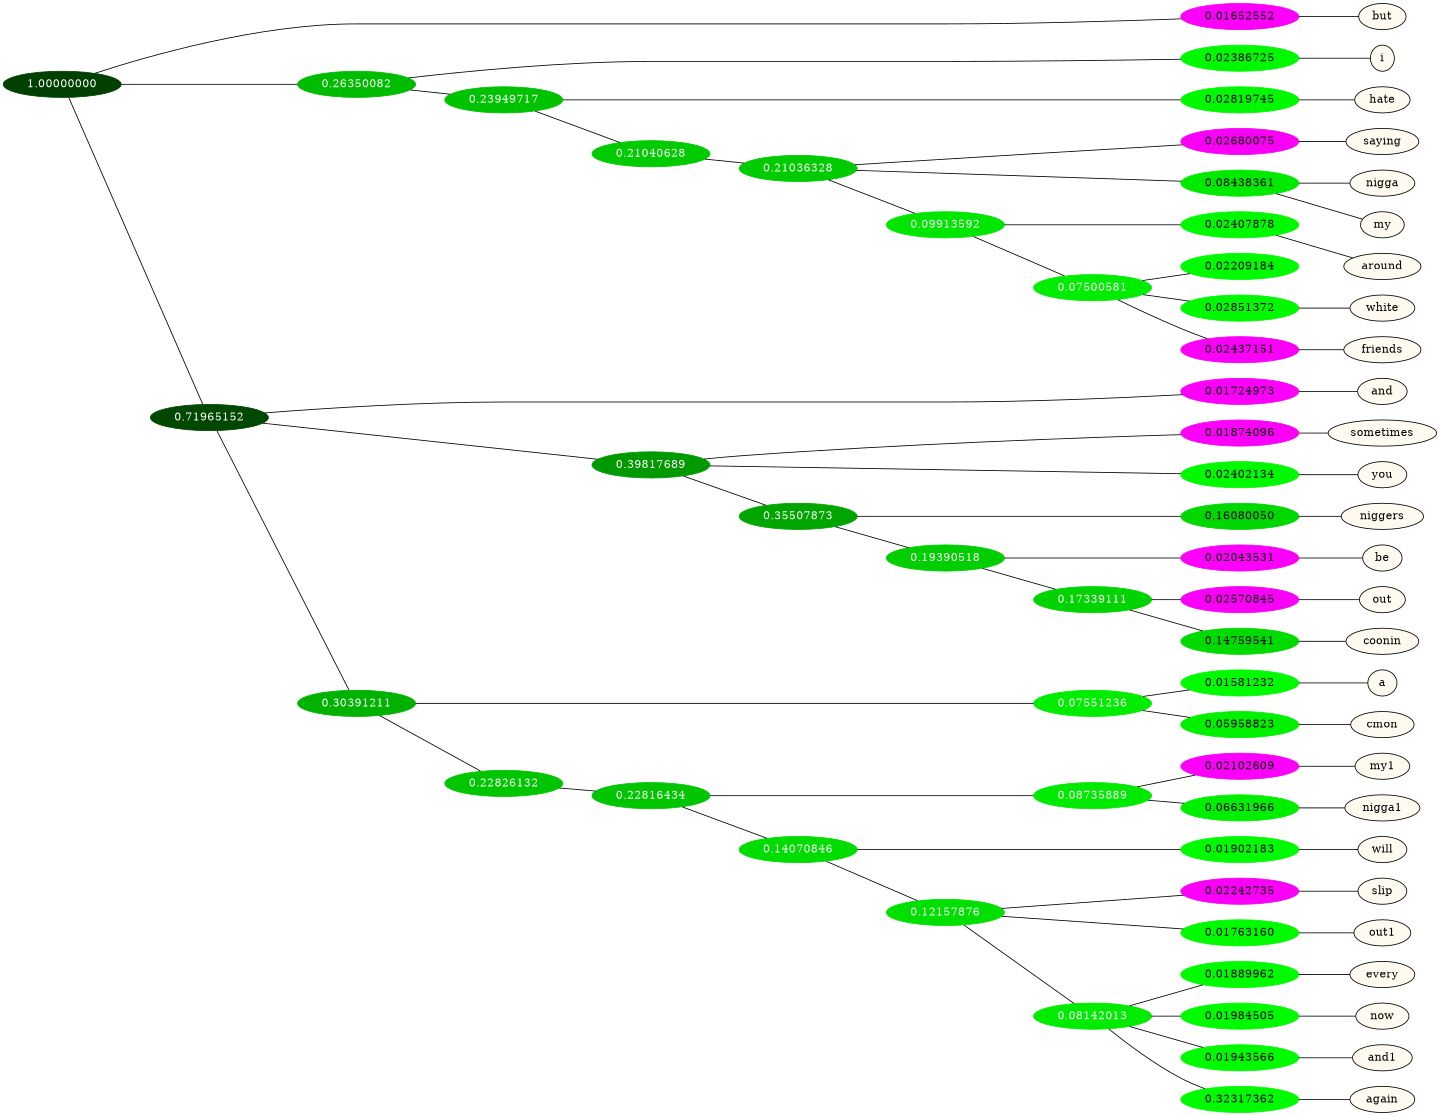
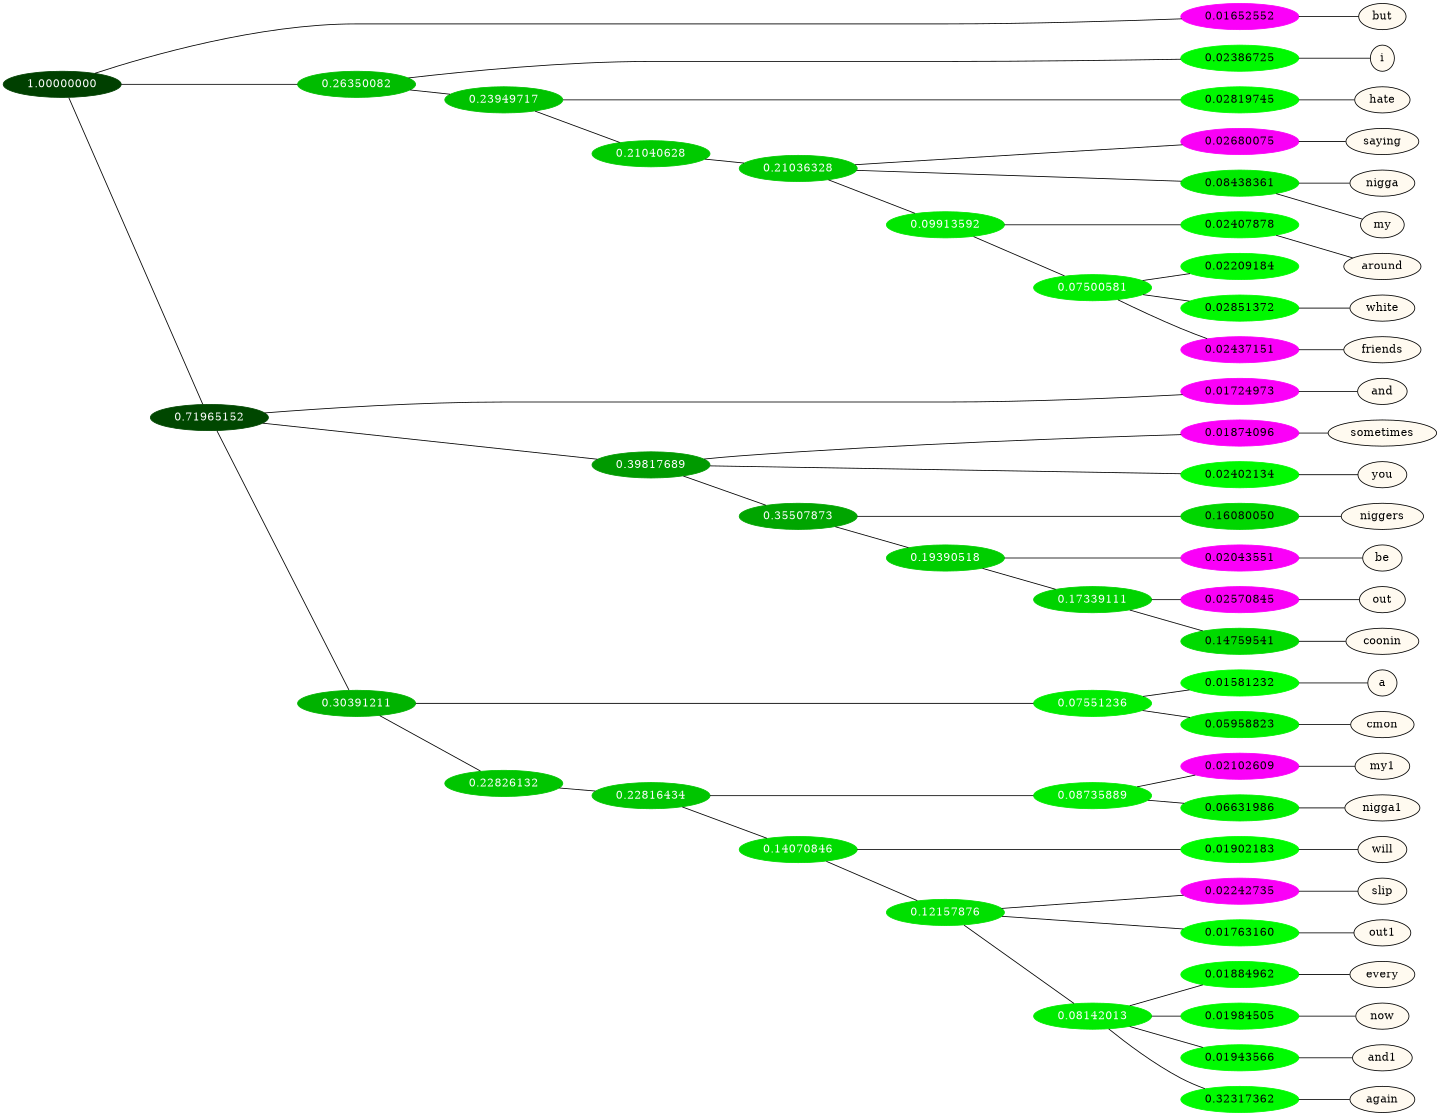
  graph {
    rankdir=LR
    node [color=black format=png nodesep=0.001 ordering=out overlap_scaling=0.01 ranksep=0.001 style=filled]
    n1 [fillcolor=floralwhite height=0.15 label=i style="filled,solid" width=0.15]
    n2 [fillcolor=floralwhite height=0.15 label=hate style="filled,solid" width=0.15]
    n3 [fillcolor=floralwhite height=0.15 label=saying style="filled,solid" width=0.15]
    n4 [fillcolor=floralwhite height=0.15 label=nigga style="filled,solid" width=0.15]
    n5 [fillcolor=floralwhite height=0.15 label=around style="filled,solid" width=0.15]
    n6 [fillcolor=floralwhite height=0.15 label=my style="filled,solid" width=0.15]
    n7 [fillcolor=floralwhite height=0.15 label=white style="filled,solid" width=0.15]
    n8 [fillcolor=floralwhite height=0.15 label=friends style="filled,solid" width=0.15]
    n9 [fillcolor=floralwhite height=0.15 label=but style="filled,solid" width=0.15]
    n10 [fillcolor=floralwhite height=0.15 label=sometimes style="filled,solid" width=0.15]
    n11 [fillcolor=floralwhite height=0.15 label=you style="filled,solid" width=0.15]
    n12 [fillcolor=floralwhite height=0.15 label=niggers style="filled,solid" width=0.15]
    n13 [fillcolor=floralwhite height=0.15 label=be style="filled,solid" width=0.15]
    n14 [fillcolor=floralwhite height=0.15 label=out style="filled,solid" width=0.15]
    n15 [fillcolor=floralwhite height=0.15 label=coonin style="filled,solid" width=0.15]
    n16 [fillcolor=floralwhite height=0.15 label=and style="filled,solid" width=0.15]
    n17 [fillcolor=floralwhite height=0.15 label=a style="filled,solid" width=0.15]
    n18 [fillcolor=floralwhite height=0.15 label=cmon style="filled,solid" width=0.15]
    n19 [fillcolor=floralwhite height=0.15 label=my1 style="filled,solid" width=0.15]
    n20 [fillcolor=floralwhite height=0.15 label=nigga1 style="filled,solid" width=0.15]
    n21 [fillcolor=floralwhite height=0.15 label=will style="filled,solid" width=0.15]
    n22 [fillcolor=floralwhite height=0.15 label=slip style="filled,solid" width=0.15]
    n23 [fillcolor=floralwhite height=0.15 label=out1 style="filled,solid" width=0.15]
    n24 [fillcolor=floralwhite height=0.15 label=every style="filled,solid" width=0.15]
    n25 [fillcolor=floralwhite height=0.15 label=now style="filled,solid" width=0.15]
    n26 [fillcolor=floralwhite height=0.15 label=and1 style="filled,solid" width=0.15]
    n27 [fillcolor=floralwhite height=0.15 label=again style="filled,solid" width=0.15]
    n28 [color="0.334 1.000 0.976" fontcolor=black height=0.15 label=0.02386725 width=0.15]
    n29 [color="0.334 1.000 0.971" fontcolor=black height=0.15 label=0.02819745 width=0.15]
    n30 [color="0.835 1.000 0.973" fontcolor=black height=0.15 label=0.02680075 width=0.15]
    n31 [color="0.334 1.000 0.916" fontcolor=black height=0.15 label=0.08438361 width=0.15]
    n32 [color="0.334 1.000 0.976" fontcolor=black height=0.15 label=0.02407878 width=0.15]
    n33 [color="0.334 1.000 0.978" fontcolor=black height=0.15 label=0.02209184 width=0.15]
    n34 [color="0.334 1.000 0.971" fontcolor=black height=0.15 label=0.02851372 width=0.15]
    n35 [color="0.835 1.000 0.976" fontcolor=black height=0.15 label=0.02437151 width=0.15]
    n36 [color="0.835 1.000 0.983" fontcolor=black height=0.15 label=0.01652552 width=0.15]
    n37 [color="0.835 1.000 0.981" fontcolor=black height=0.15 label=0.01874096 width=0.15]
    n38 [color="0.334 1.000 0.976" fontcolor=black height=0.15 label=0.02402134 width=0.15]
    n39 [color="0.334 1.000 0.839" fontcolor=black height=0.15 label=0.16080050 width=0.15]
-   n40 [color="0.835 1.000 0.980" fontcolor=black height=0.15 label=0.02043531 width=0.15]
+   n40 [color="0.835 1.000 0.980" fontcolor=black height=0.15 label=0.02043551 width=0.15]
    n41 [color="0.835 1.000 0.974" fontcolor=black height=0.15 label=0.02570845 width=0.15]
    n42 [color="0.334 1.000 0.852" fontcolor=black height=0.15 label=0.14759541 width=0.15]
    n43 [color="0.835 1.000 0.983" fontcolor=black height=0.15 label=0.01724973 width=0.15]
    n44 [color="0.334 1.000 0.984" fontcolor=black height=0.15 label=0.01581232 width=0.15]
    n45 [color="0.334 1.000 0.940" fontcolor=black height=0.15 label=0.05958823 width=0.15]
    n46 [color="0.835 1.000 0.979" fontcolor=black height=0.15 label=0.02102609 width=0.15]
-   n47 [color="0.334 1.000 0.934" fontcolor=black height=0.15 label=0.06631966 width=0.15]
+   n47 [color="0.334 1.000 0.934" fontcolor=black height=0.15 label=0.06631986 width=0.15]
    n48 [color="0.334 1.000 0.981" fontcolor=black height=0.15 label=0.01902183 width=0.15]
    n49 [color="0.835 1.000 0.978" fontcolor=black height=0.15 label=0.02242735 width=0.15]
    n50 [color="0.334 1.000 0.982" fontcolor=black height=0.15 label=0.01763160 width=0.15]
-   n51 [color="0.334 1.000 0.981" fontcolor=black height=0.15 label=0.01889962 width=0.15]
+   n51 [color="0.334 1.000 0.981" fontcolor=black height=0.15 label=0.01884962 width=0.15]
    n52 [color="0.334 1.000 0.980" fontcolor=black height=0.15 label=0.01984505 width=0.15]
    n53 [color="0.334 1.000 0.981" fontcolor=black height=0.15 label=0.01943566 width=0.15]
    n54 [color="0.334 1.000 0.977" fontcolor=black height=0.15 label=0.32317362 width=0.15]
    n55 [color="0.334 1.000 0.250" fontcolor=grey99 height=0.15 label=1.00000000 width=0.15]
    n56 [color="0.334 1.000 0.736" fontcolor=grey99 height=0.15 label=0.26350082 width=0.15]
    n57 [color="0.334 1.000 0.280" fontcolor=grey99 height=0.15 label=0.71965152 width=0.15]
    n58 [color="0.334 1.000 0.761" fontcolor=grey99 height=0.15 label=0.23949717 width=0.15]
    n59 [color="0.334 1.000 0.602" fontcolor=grey99 height=0.15 label=0.39817689 width=0.15]
    n60 [color="0.334 1.000 0.696" fontcolor=grey99 height=0.15 label=0.30391211 width=0.15]
    n61 [color="0.334 1.000 0.790" fontcolor=grey99 height=0.15 label=0.21040628 width=0.15]
    n62 [color="0.334 1.000 0.645" fontcolor=grey99 height=0.15 label=0.35507873 width=0.15]
    n63 [color="0.334 1.000 0.924" fontcolor=grey99 height=0.15 label=0.07551236 width=0.15]
    n64 [color="0.334 1.000 0.772" fontcolor=grey99 height=0.15 label=0.22826132 width=0.15]
    n65 [color="0.334 1.000 0.790" fontcolor=grey99 height=0.15 label=0.21036328 width=0.15]
    n66 [color="0.334 1.000 0.806" fontcolor=grey99 height=0.15 label=0.19390518 width=0.15]
    n67 [color="0.334 1.000 0.772" fontcolor=grey99 height=0.15 label=0.22816434 width=0.15]
    n68 [color="0.334 1.000 0.901" fontcolor=grey99 height=0.15 label=0.09913592 width=0.15]
    n69 [color="0.334 1.000 0.827" fontcolor=grey99 height=0.15 label=0.17339111 width=0.15]
    n70 [color="0.334 1.000 0.913" fontcolor=grey99 height=0.15 label=0.08735889 width=0.15]
    n71 [color="0.334 1.000 0.859" fontcolor=grey99 height=0.15 label=0.14070846 width=0.15]
    n72 [color="0.334 1.000 0.925" fontcolor=grey99 height=0.15 label=0.07500581 width=0.15]
    n73 [color="0.334 1.000 0.878" fontcolor=grey99 height=0.15 label=0.12157876 width=0.15]
    n74 [color="0.334 1.000 0.919" fontcolor=grey99 height=0.15 label=0.08142013 width=0.15]
    subgraph sub_1 {
      rank=same
      n1
      n2
      n3
      n4
      n5
      n6
      n7
      n8
      n9
      n10
      n11
      n12
      n13
      n14
      n15
      n16
      n17
      n18
      n19
      n20
      n21
      n22
      n23
      n24
      n25
      n26
      n27
    }
    subgraph sub_2 {
      rank=same
      n28
      n29
      n30
      n31
      n32
      n33
      n34
      n35
      n36
      n37
      n38
      n39
      n40
      n41
      n42
      n43
      n44
      n45
      n46
      n47
      n48
      n49
      n50
      n51
      n52
      n53
      n54
    }
    n28 -- n1
    n29 -- n2
    n30 -- n3
    n31 -- n4
    n31 -- n6
    n32 -- n5
    n34 -- n7
    n35 -- n8
    n36 -- n9
    n37 -- n10
    n38 -- n11
    n39 -- n12
    n40 -- n13
    n41 -- n14
    n42 -- n15
    n43 -- n16
    n44 -- n17
    n45 -- n18
    n46 -- n19
    n47 -- n20
    n48 -- n21
    n49 -- n22
    n50 -- n23
    n51 -- n24
    n52 -- n25
    n53 -- n26
    n54 -- n27
    n55 -- n36
    n55 -- n56
    n55 -- n57
    n56 -- n28
    n56 -- n58
    n57 -- n43
    n57 -- n59
    n57 -- n60
    n58 -- n29
    n58 -- n61
    n59 -- n37
    n59 -- n38
    n59 -- n62
    n60 -- n63
    n60 -- n64
    n61 -- n65
    n62 -- n39
    n62 -- n66
    n63 -- n44
    n63 -- n45
    n64 -- n67
    n65 -- n30
    n65 -- n31
    n65 -- n68
    n66 -- n40
    n66 -- n69
    n67 -- n70
    n67 -- n71
    n68 -- n32
    n68 -- n72
    n69 -- n41
    n69 -- n42
    n70 -- n46
    n70 -- n47
    n71 -- n48
    n71 -- n73
    n72 -- n33
    n72 -- n34
    n72 -- n35
    n73 -- n49
    n73 -- n50
    n73 -- n74
    n74 -- n51
    n74 -- n52
    n74 -- n53
    n74 -- n54
  }
